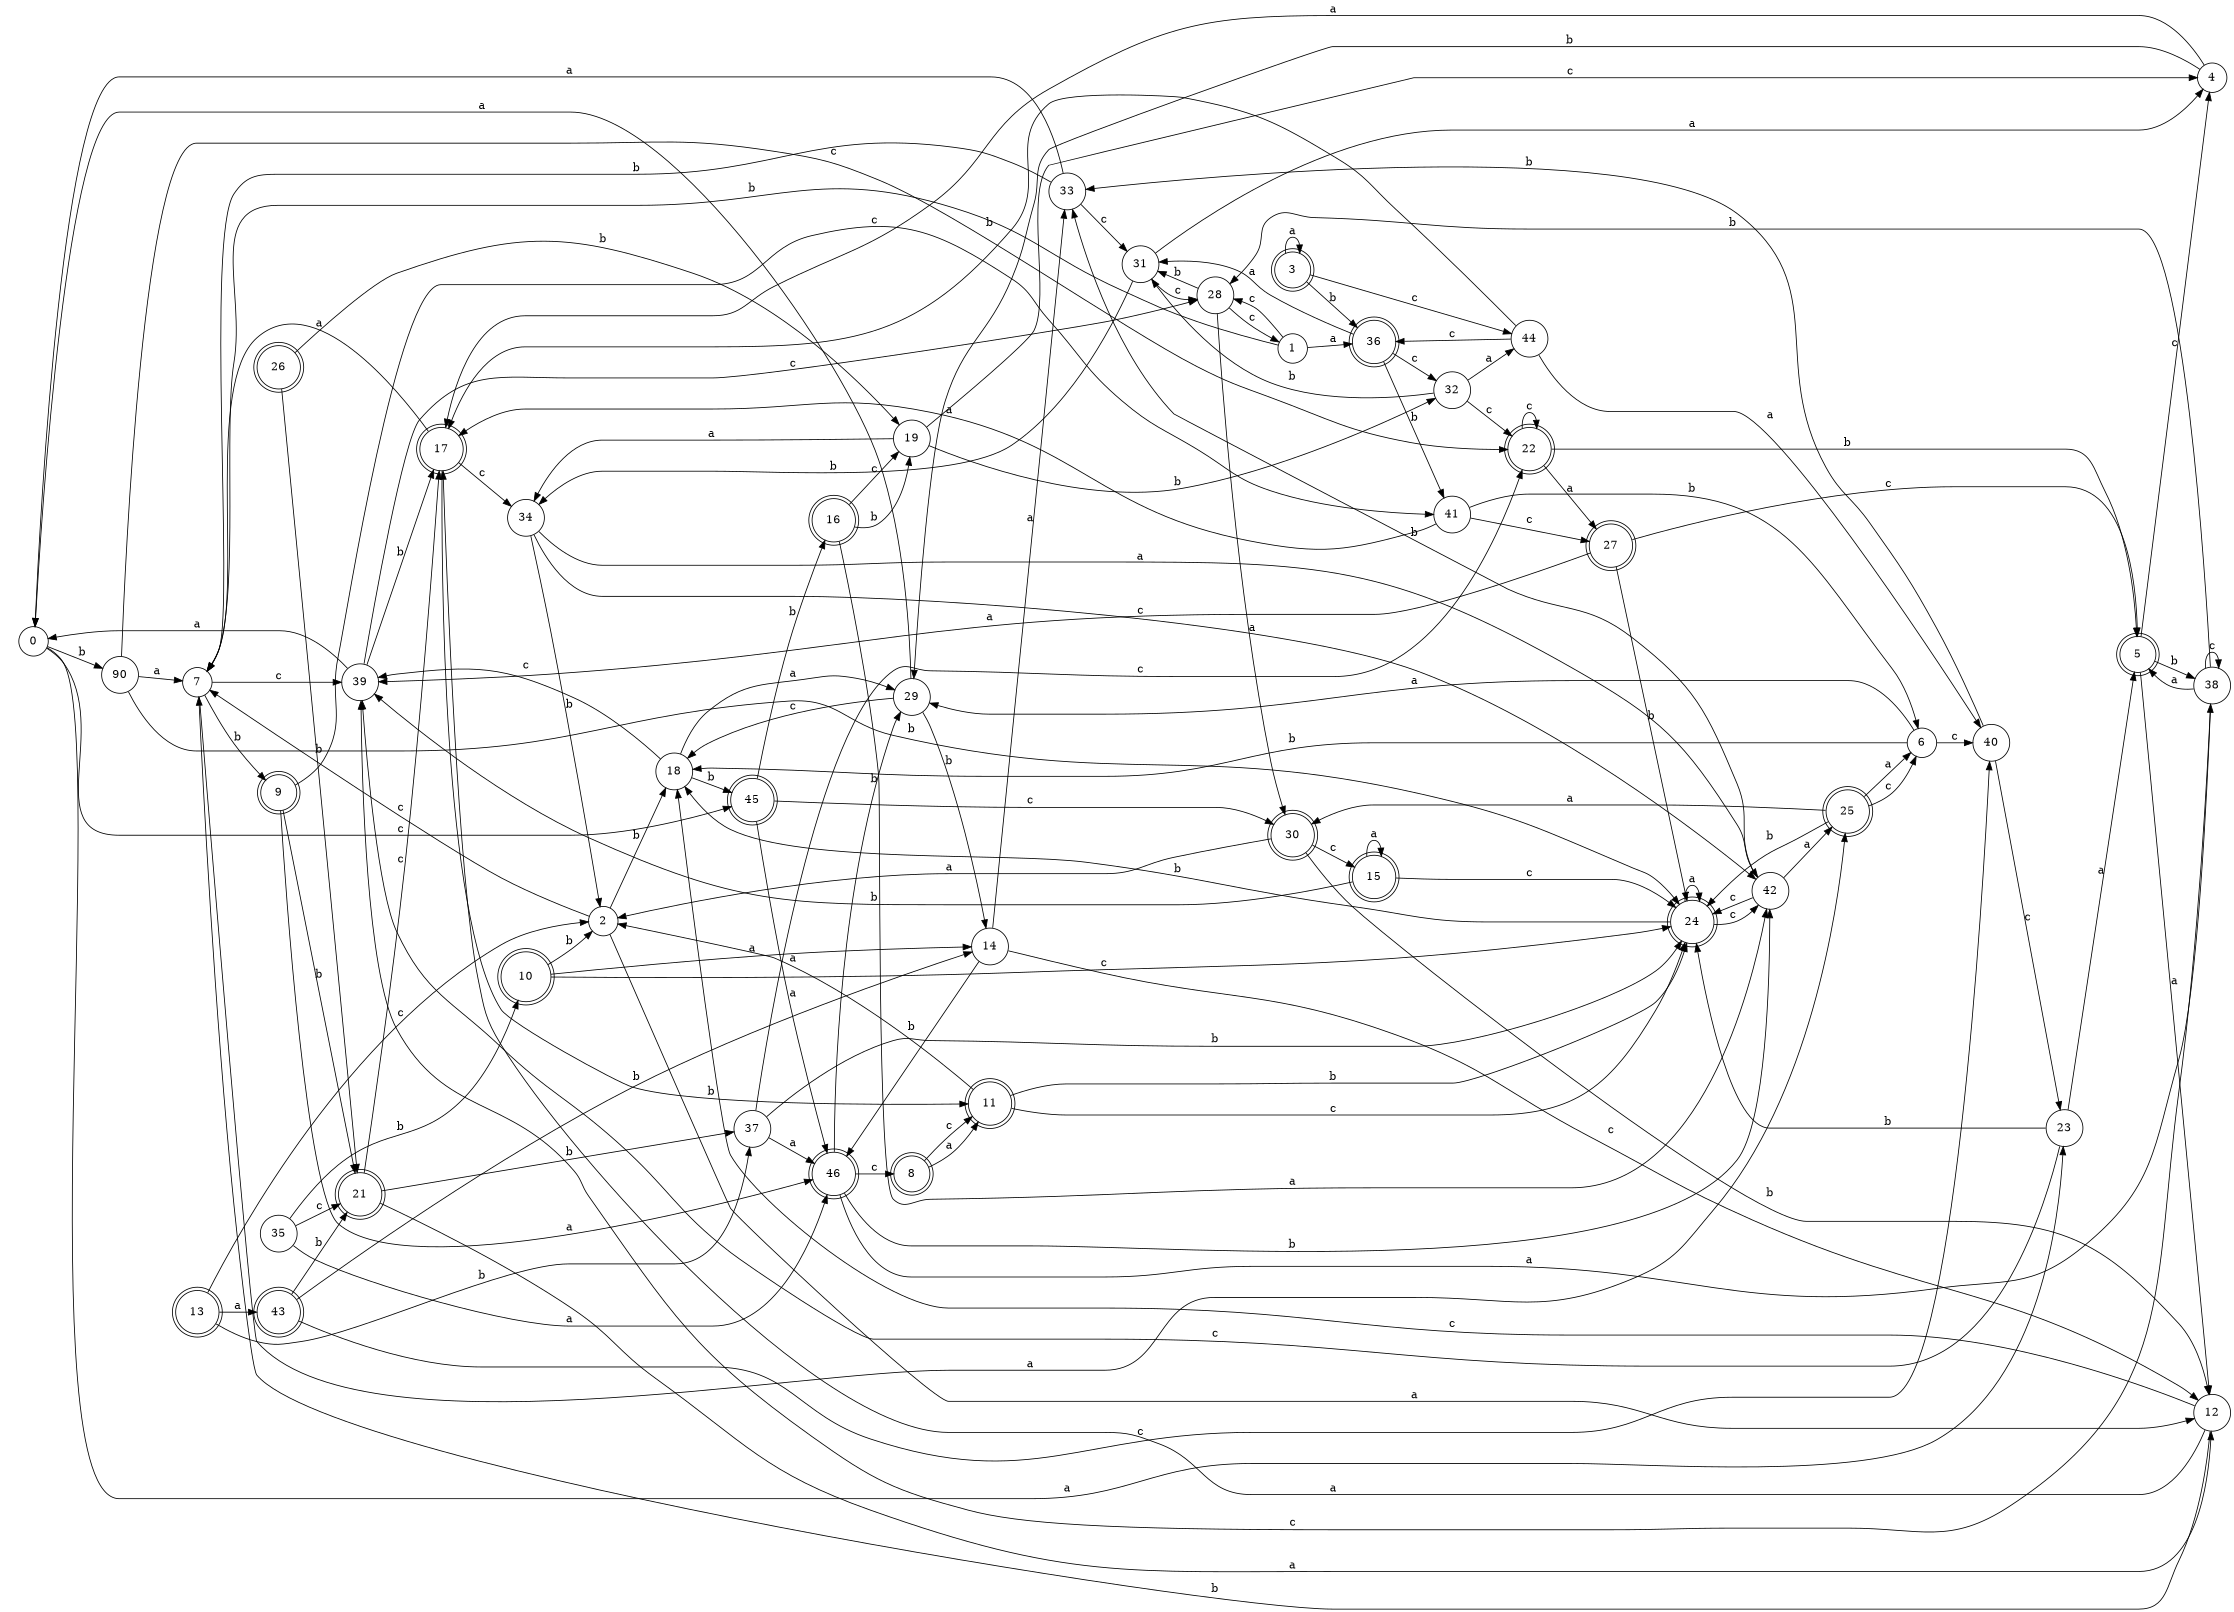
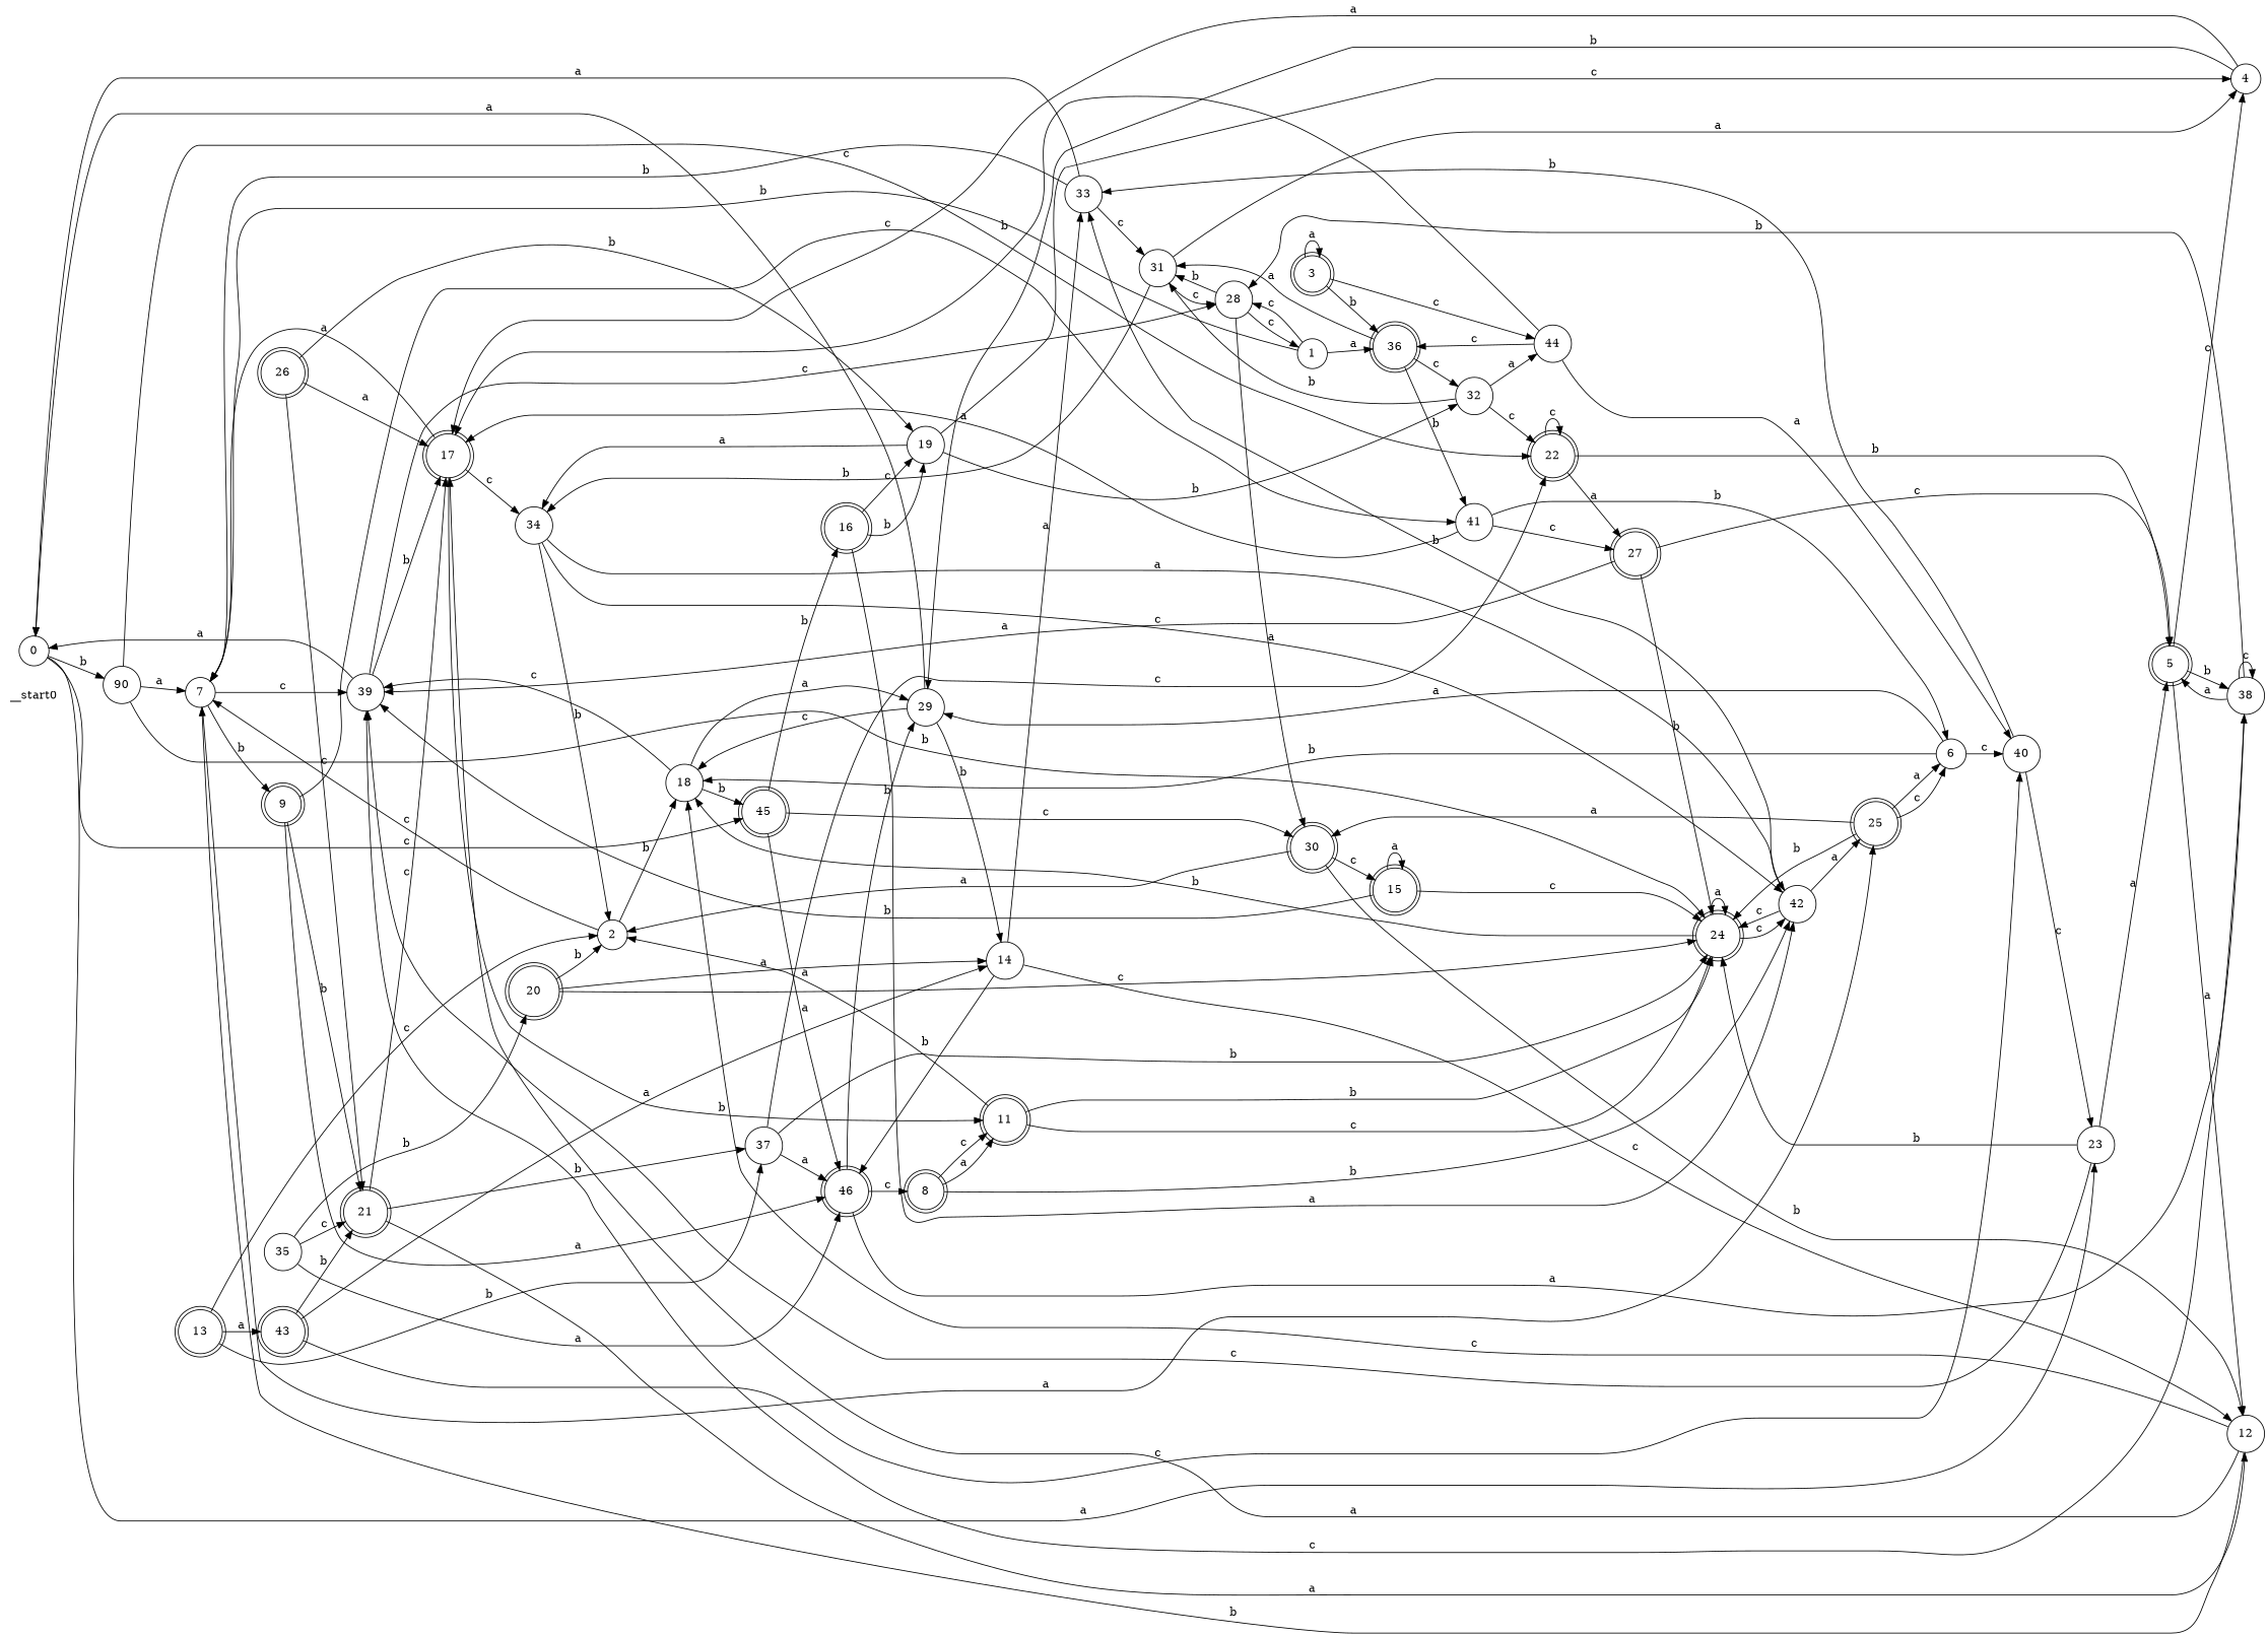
  digraph {
    rankdir=LR
    node [shape=circle color=black fillcolor=white style=filled]
+   __start0 [shape=none color="" fillcolor="" style=""]
    n2 [label=0]
    n3 [label=90]
    n4 [label=23]
    n5 [label=45 shape=doublecircle style="rounded,filled"]
    n6 [label=7]
    n7 [label=24 shape=doublecircle style="rounded,filled"]
    n8 [label=22 shape=doublecircle style="rounded,filled"]
    n9 [label=39]
    n10 [label=5 shape=doublecircle style="rounded,filled"]
    n11 [label=46 shape=doublecircle style="rounded,filled"]
    n12 [label=16 shape=doublecircle style="rounded,filled"]
    n13 [label=30 shape=doublecircle style="rounded,filled"]
    n14 [label=1]
    n15 [label=28]
    n16 [label=36 shape=doublecircle style="rounded,filled"]
    n17 [label=9 shape=doublecircle style="rounded,filled"]
    n18 [label=25 shape=doublecircle style="rounded,filled"]
    n19 [label=31]
    n20 [label=41]
    n21 [label=32]
    n22 [label=2]
    n23 [label=12]
    n24 [label=18]
    n25 [label=17 shape=doublecircle style="rounded,filled"]
    n26 [label=29]
    n27 [label=3 shape=doublecircle style="rounded,filled"]
    n28 [label=44]
    n29 [label=40]
    n30 [label=4]
    n31 [label=11 shape=doublecircle style="rounded,filled"]
    n32 [label=34]
    n33 [label=14]
    n34 [label=38]
    n35 [label=6]
    n36 [label=33]
    n37 [label=21 shape=doublecircle style="rounded,filled"]
    n38 [label=8 shape=doublecircle style="rounded,filled"]
    n39 [label=42]
    n40 [label=37]
    n41 [label=27 shape=doublecircle style="rounded,filled"]
-   n42 [label=10 shape=doublecircle style="rounded,filled"]
+   n42 [label=20 shape=doublecircle style="rounded,filled"]
    n43 [label=13 shape=doublecircle style="rounded,filled"]
    n44 [label=43 shape=doublecircle style="rounded,filled"]
    n45 [label=15 shape=doublecircle style="rounded,filled"]
    n46 [label=19]
    n47 [label=26 shape=doublecircle style="rounded,filled"]
    n48 [label=35]
    n2 -> n3 [label=b]
    n2 -> n4 [label=a]
    n2 -> n5 [label=c]
    n3 -> n6 [label=a]
    n3 -> n7 [label=b]
    n3 -> n8 [label=c]
    n4 -> n7 [label=b]
    n4 -> n9 [label=c]
    n4 -> n10 [label=a]
    n5 -> n11 [label=a]
    n5 -> n12 [label=b]
    n5 -> n13 [label=c]
    n6 -> n9 [label=c]
    n6 -> n17 [label=b]
    n6 -> n18 [label=a]
    n7 -> n7 [label=a]
    n7 -> n24 [label=b]
    n7 -> n39 [label=c]
    n8 -> n8 [label=c]
    n8 -> n10 [label=b]
    n8 -> n41 [label=a]
    n9 -> n2 [label=a]
    n9 -> n15 [label=c]
    n9 -> n25 [label=b]
    n10 -> n23 [label=a]
    n10 -> n30 [label=c]
    n10 -> n34 [label=b]
    n11 -> n26 [label=b]
    n11 -> n34 [label=a]
    n11 -> n38 [label=c]
    n12 -> n39 [label=a]
    n12 -> n46 [label=b]
    n12 -> n46 [label=c]
    n13 -> n22 [label=a]
    n13 -> n23 [label=b]
    n13 -> n45 [label=c]
    n14 -> n6 [label=b]
    n14 -> n15 [label=c]
    n14 -> n16 [label=a]
    n15 -> n13 [label=a]
    n15 -> n14 [label=c]
    n15 -> n19 [label=b]
    n16 -> n19 [label=a]
    n16 -> n20 [label=b]
    n16 -> n21 [label=c]
    n17 -> n11 [label=a]
    n17 -> n20 [label=c]
    n17 -> n37 [label=b]
    n18 -> n7 [label=b]
    n18 -> n13 [label=a]
    n18 -> n35 [label=a]
    n18 -> n35 [label=c]
    n19 -> n15 [label=c]
    n19 -> n30 [label=a]
    n19 -> n32 [label=b]
    n20 -> n25 [label=a]
    n20 -> n35 [label=b]
    n20 -> n41 [label=c]
    n21 -> n8 [label=c]
    n21 -> n19 [label=b]
    n21 -> n28 [label=a]
    n22 -> n6 [label=c]
-   n22 -> n23 [label=a]
    n22 -> n24 [label=b]
    n23 -> n6 [label=b]
    n23 -> n24 [label=c]
    n23 -> n25 [label=a]
    n24 -> n5 [label=b]
    n24 -> n9 [label=c]
    n24 -> n26 [label=a]
    n25 -> n6 [label=a]
    n25 -> n31 [label=b]
    n25 -> n32 [label=c]
    n26 -> n2 [label=a]
    n26 -> n24 [label=c]
    n26 -> n33 [label=b]
    n27 -> n16 [label=b]
    n27 -> n27 [label=a]
    n27 -> n28 [label=c]
    n28 -> n16 [label=c]
    n28 -> n25 [label=b]
    n28 -> n29 [label=a]
    n29 -> n4 [label=c]
    n29 -> n36 [label=b]
    n30 -> n25 [label=a]
    n30 -> n26 [label=b]
    n31 -> n7 [label=b]
    n31 -> n7 [label=c]
    n31 -> n22 [label=a]
    n32 -> n22 [label=b]
    n32 -> n39 [label=a]
    n32 -> n39 [label=c]
    n33 -> n11 [label=b]
    n33 -> n23 [label=c]
    n33 -> n36 [label=a]
    n34 -> n9 [label=c]
    n34 -> n10 [label=a]
    n34 -> n15 [label=b]
    n34 -> n34 [label=c]
    n35 -> n24 [label=b]
    n35 -> n26 [label=a]
    n35 -> n29 [label=c]
    n36 -> n2 [label=a]
    n36 -> n6 [label=b]
    n36 -> n19 [label=c]
    n37 -> n23 [label=a]
    n37 -> n25 [label=c]
    n37 -> n40 [label=b]
    n38 -> n31 [label=a]
    n38 -> n31 [label=c]
-   n11 -> n39 [label=b]
+   n38 -> n39 [label=b]
    n39 -> n7 [label=c]
    n39 -> n18 [label=a]
    n39 -> n36 [label=b]
    n40 -> n7 [label=b]
    n40 -> n8 [label=c]
    n40 -> n11 [label=a]
    n41 -> n7 [label=b]
    n41 -> n9 [label=a]
    n41 -> n10 [label=c]
    n42 -> n7 [label=c]
    n42 -> n22 [label=b]
    n42 -> n33 [label=a]
    n43 -> n22 [label=c]
    n43 -> n40 [label=b]
    n43 -> n44 [label=a]
    n44 -> n29 [label=c]
-   n44 -> n33 [label=b]
+   n44 -> n33 [label=a]
    n44 -> n37 [label=b]
    n45 -> n7 [label=c]
    n45 -> n9 [label=b]
    n45 -> n45 [label=a]
    n46 -> n21 [label=b]
    n46 -> n30 [label=c]
    n46 -> n32 [label=a]
-   n47 -> n37 [label=b]
+   n47 -> n25 [label=a]
+   n47 -> n37 [label=c]
    n47 -> n46 [label=b]
    n48 -> n11 [label=a]
    n48 -> n37 [label=c]
    n48 -> n42 [label=b]
  }
